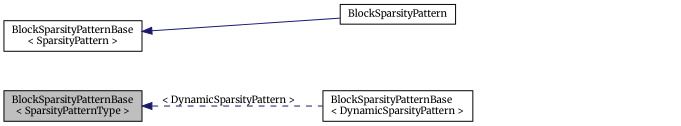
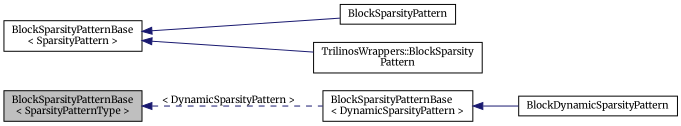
  digraph {
    fontname=Merriweather
    rankdir=LR
    node [color=black fillcolor=white fontname=Merriweather fontsize=10 shape=record style=filled]
    edge [color=midnightblue dir=back fontname=Merriweather fontsize=10 labelfontname=Helvetica labelfontsize=10 style=solid]
    n1 [fillcolor=grey75 fontcolor=black height=0.2 label="BlockSparsityPatternBase\l\< SparsityPatternType \>" width=0.4]
    n2 [height=0.2 label="BlockSparsityPatternBase\l\< DynamicSparsityPattern \>" width=0.4]
    n3 [height=0.2 label="BlockSparsityPatternBase\l\< SparsityPattern \>" width=0.4]
    n4 [height=0.2 label=BlockSparsityPattern width=0.4]
+   n5 [height=0.2 label="TrilinosWrappers::BlockSparsity\lPattern" width=0.4]
+   n6 [height=0.2 label=BlockDynamicSparsityPattern width=0.4]
    n1 -> n2 [label=" \< DynamicSparsityPattern \>" style=dashed]
+   n2 -> n6
    n3 -> n4
+   n3 -> n5
  }
